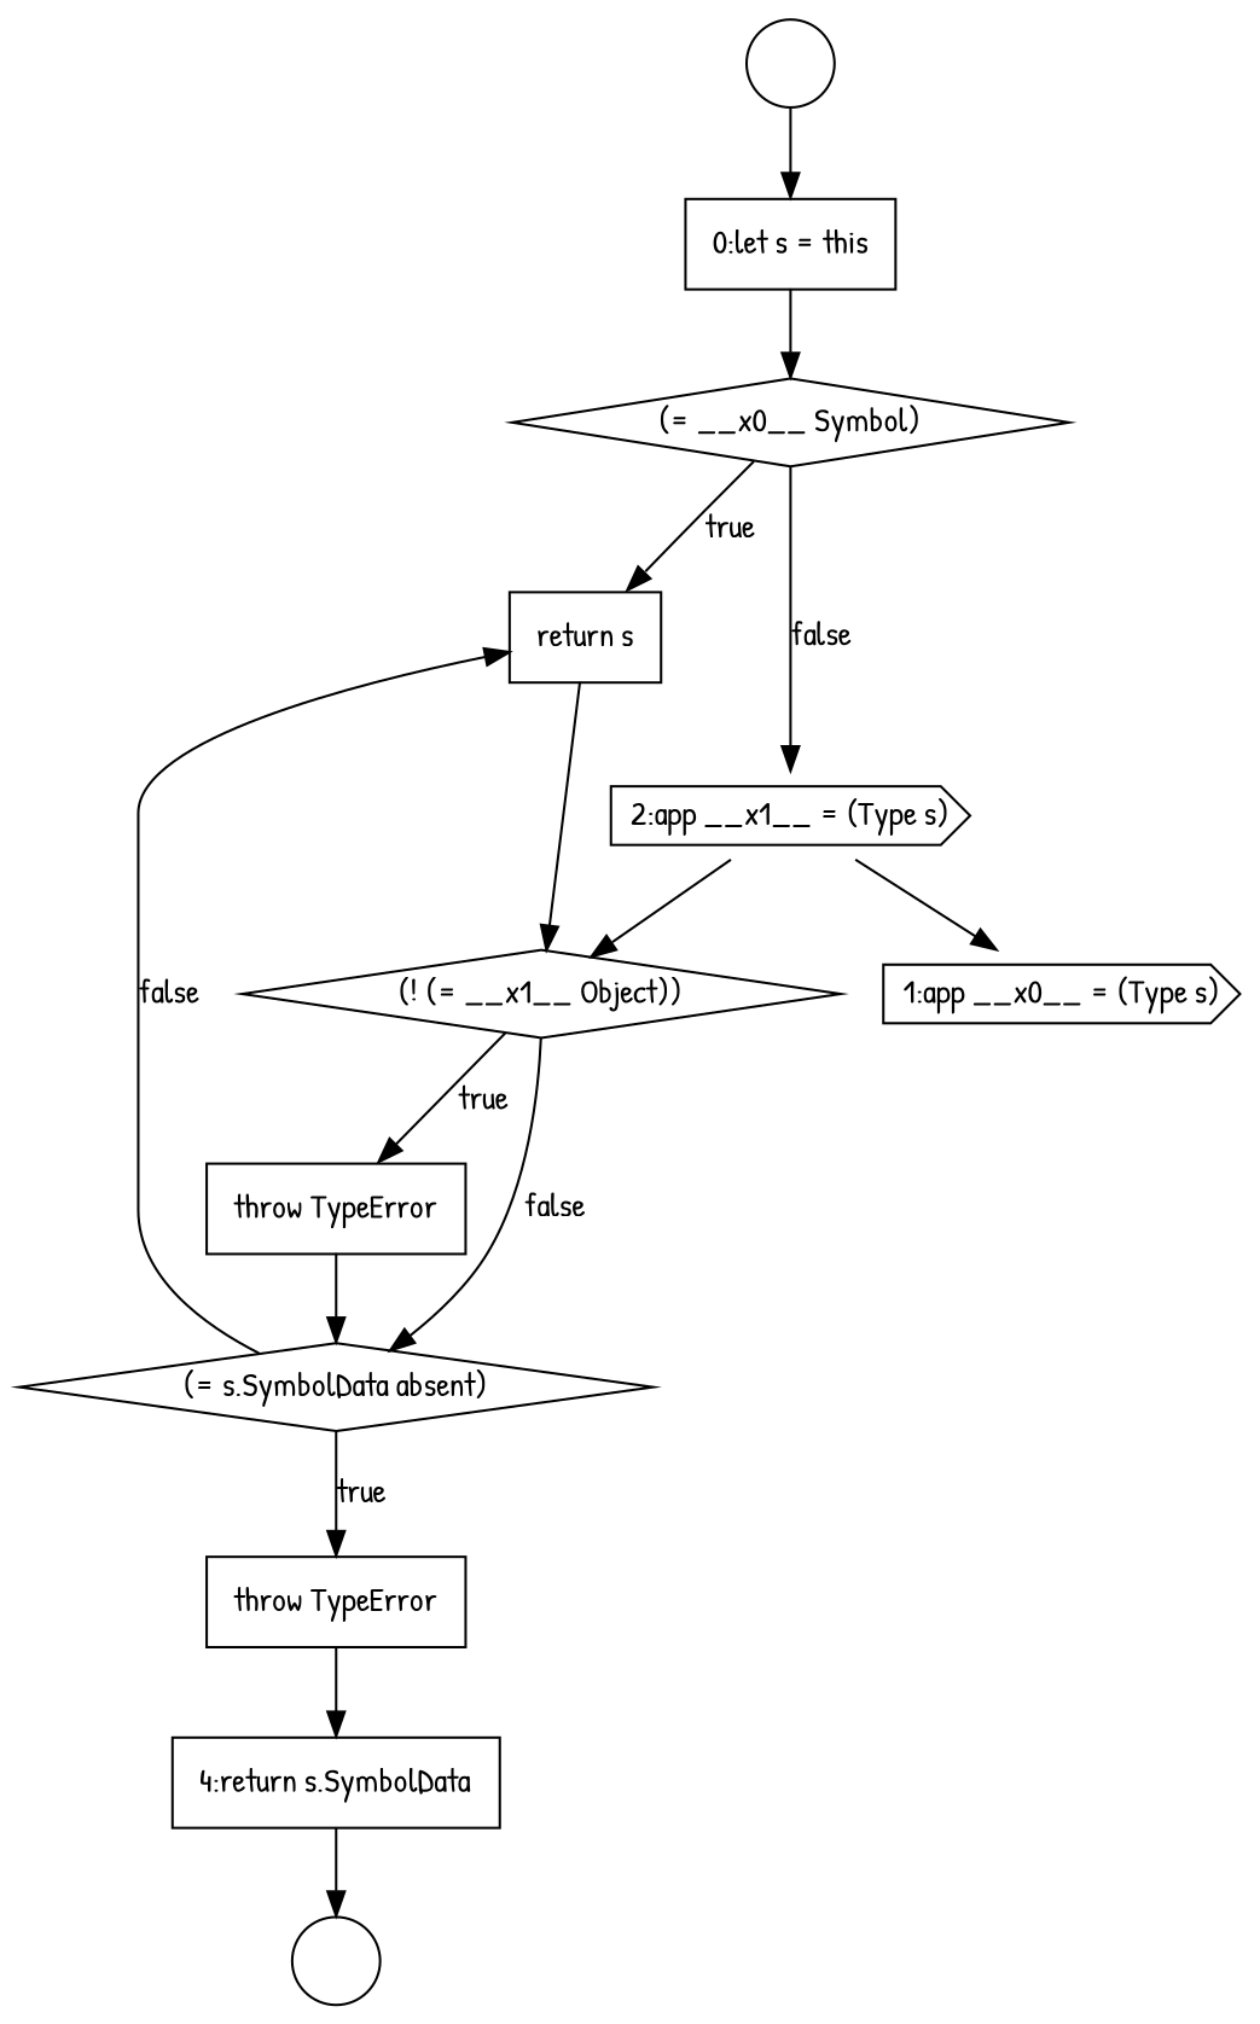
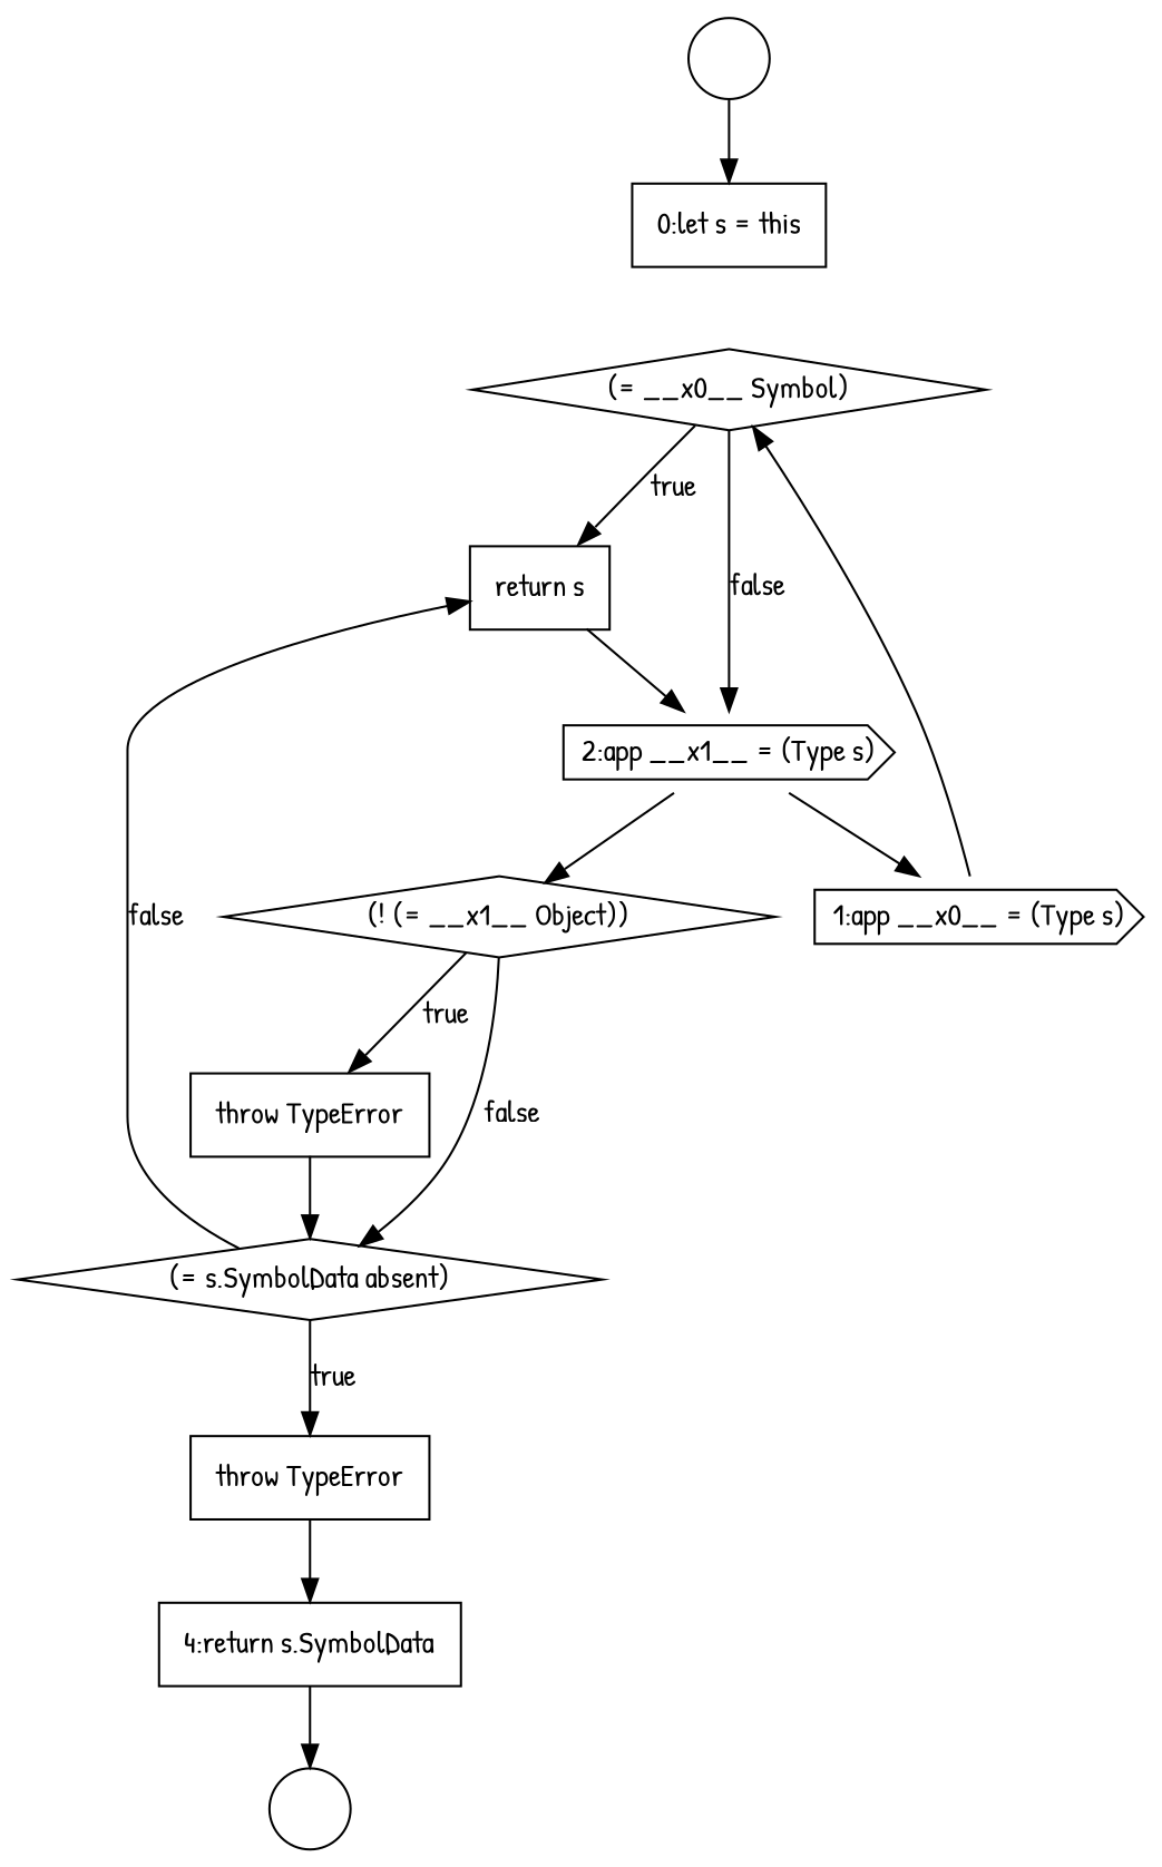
  digraph {
    fontname="Patrick Hand"
    node [color=black fillcolor=white fontname="Patrick Hand" shape=none style=filled]
    edge [color=black fontname="Patrick Hand"]
    n1 [label=<<font color="black">(= __x0__ Symbol)</font>> shape=diamond]
    n2 [label=<<font color="black">     <table border="0" cellborder="1" cellspacing="0" cellpadding="10">       <tr><td align="left">return s</td></tr>     </table>   </font>> margin=0]
    n3 [label=<<font color="black">2:app __x1__ = (Type s)</font>> shape=cds]
    n4 [label=<<font color="black">1:app __x0__ = (Type s)</font>> shape=cds]
    n5 [label=<<font color="black">(! (= __x1__ Object))</font>> shape=diamond]
    n6 [label=<<font color="black">(= s.SymbolData absent)</font>> shape=diamond]
    n7 [label=<<font color="black">     <table border="0" cellborder="1" cellspacing="0" cellpadding="10">       <tr><td align="left">throw TypeError</td></tr>     </table>   </font>> margin=0]
    n8 [label=<<font color="black">     <table border="0" cellborder="1" cellspacing="0" cellpadding="10">       <tr><td align="left">4:return s.SymbolData</td></tr>     </table>   </font>> margin=0]
    n9 [label=" " shape=circle]
    n10 [label=<<font color="black">     <table border="0" cellborder="1" cellspacing="0" cellpadding="10">       <tr><td align="left">0:let s = this</td></tr>     </table>   </font>> margin=0]
    n11 [label=" " shape=circle]
    n12 [label=<<font color="black">     <table border="0" cellborder="1" cellspacing="0" cellpadding="10">       <tr><td align="left">throw TypeError</td></tr>     </table>   </font>> margin=0]
    n1 -> n2 [label=<<font color="black">true</font>>]
    n1 -> n3 [label=<<font color="black">false</font>>]
-   n2 -> n5
+   n2 -> n3
    n3 -> n4
    n3 -> n5
-   n10 -> n1
+   n4 -> n1
    n5 -> n6 [label=<<font color="black">false</font>>]
    n5 -> n12 [label=<<font color="black">true</font>>]
    n6 -> n2 [label=<<font color="black">false</font>>]
    n6 -> n7 [label=<<font color="black">true</font>>]
    n7 -> n8
    n8 -> n9
    n11 -> n10
    n12 -> n6
  }
